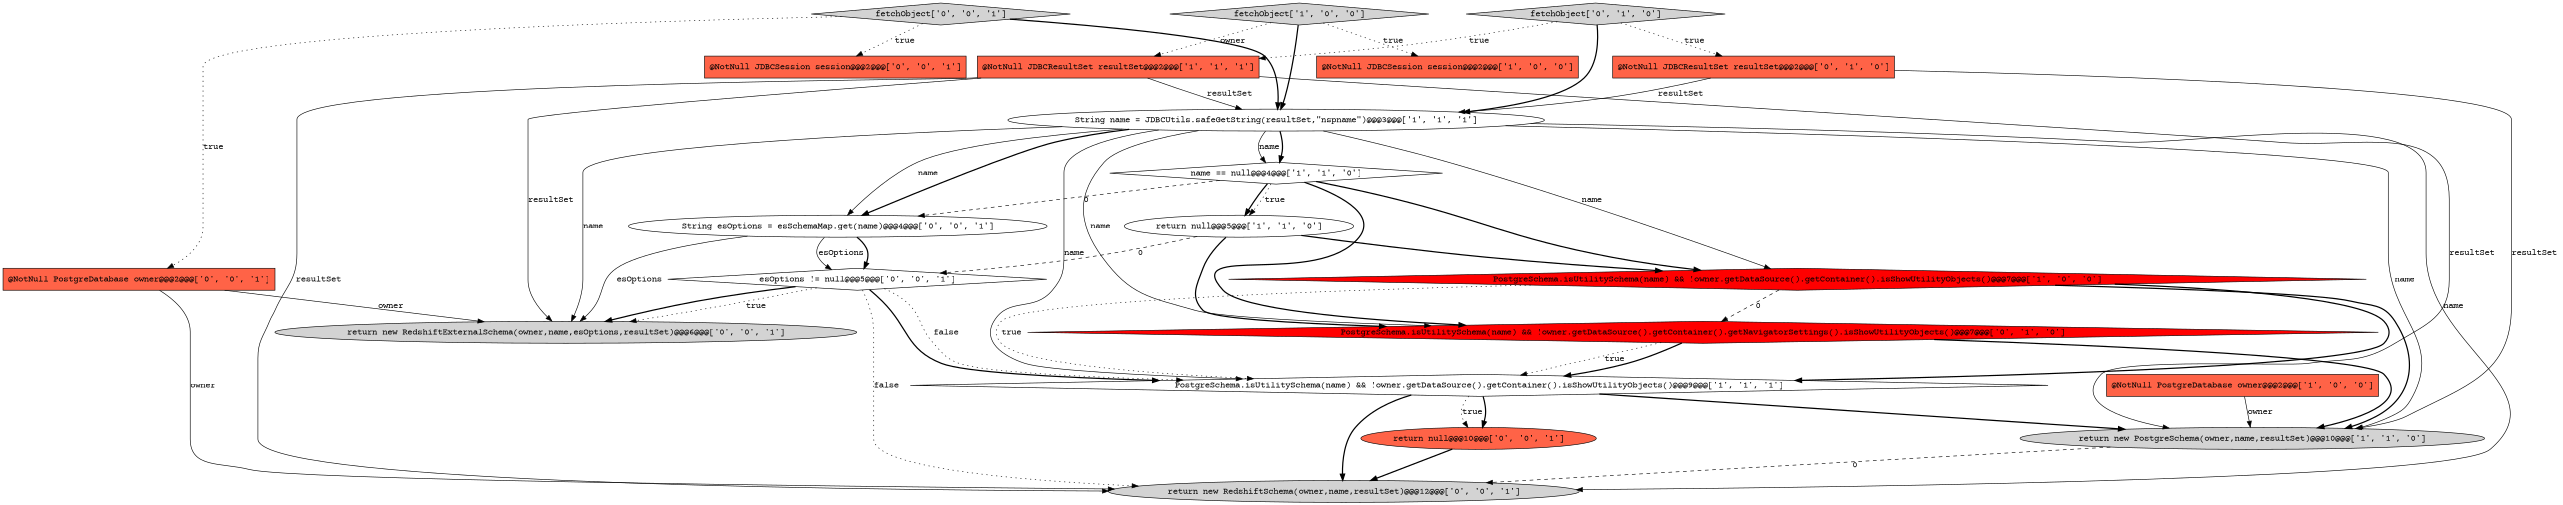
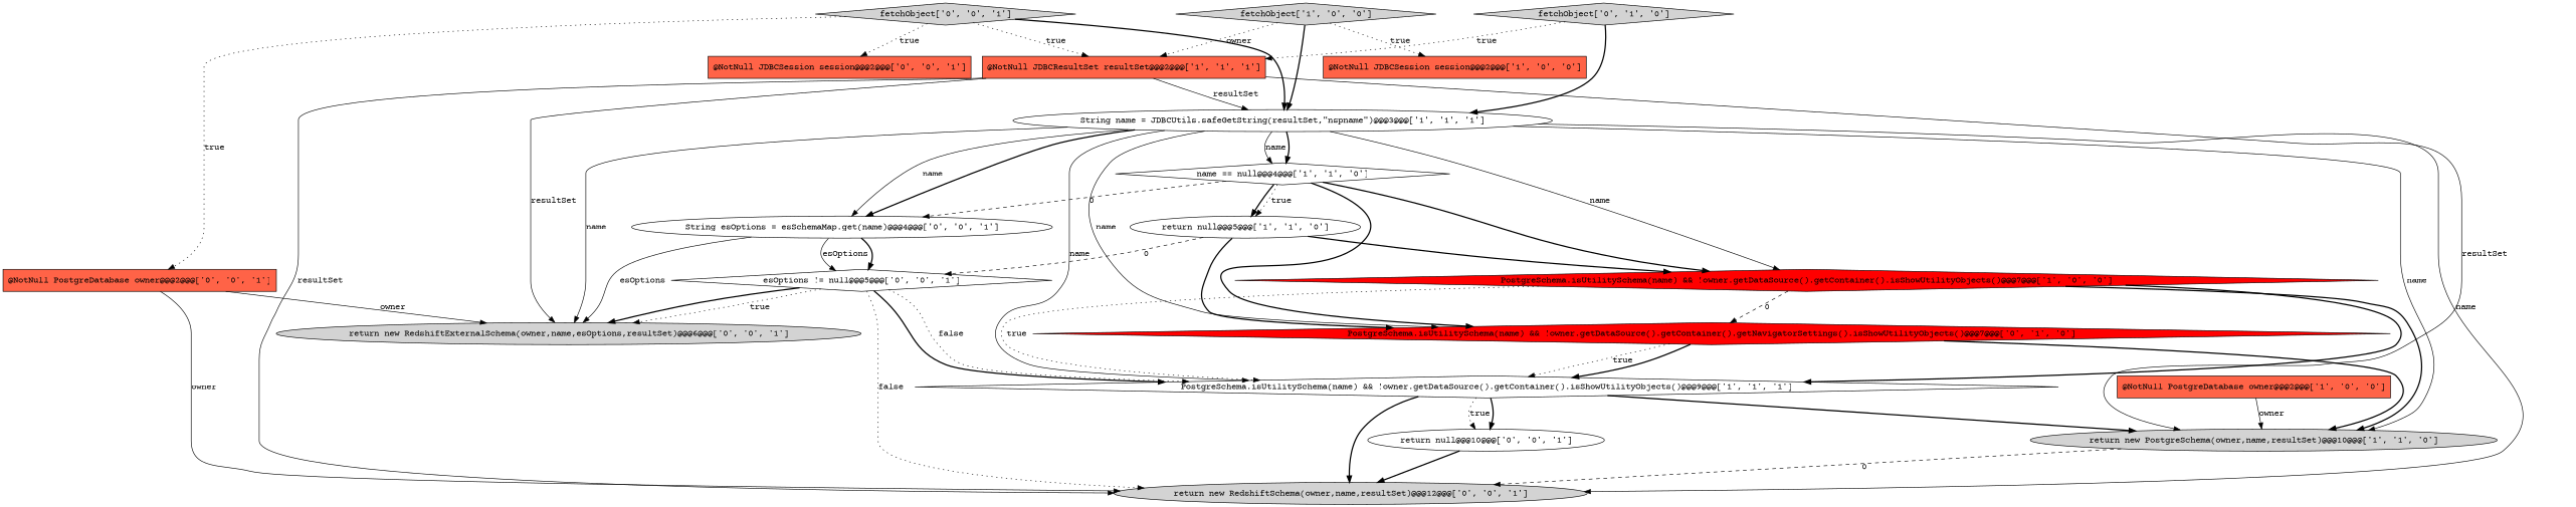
  digraph {
    fontname="Courier Prime"
    node [fillcolor=white fontname="Courier Prime" shape=diamond style=filled]
    edge [fontname="Courier Prime" style=bold]
    n1 [fillcolor=lightgray label="fetchObject['0', '1', '0']"]
-   n2 [fillcolor=tomato label="@NotNull JDBCResultSet resultSet@@@2@@@['0', '1', '0']" shape=box]
    n3 [fillcolor=tomato label="@NotNull JDBCResultSet resultSet@@@2@@@['1', '1', '1']" shape=box]
    n4 [label="String name = JDBCUtils.safeGetString(resultSet,\"nspname\")@@@3@@@['1', '1', '1']" shape=ellipse]
    n5 [fillcolor=lightgray label="return new PostgreSchema(owner,name,resultSet)@@@10@@@['1', '1', '0']" shape=ellipse]
    n6 [fillcolor=lightgray label="return new RedshiftExternalSchema(owner,name,esOptions,resultSet)@@@6@@@['0', '0', '1']" shape=ellipse]
    n7 [fillcolor=lightgray label="return new RedshiftSchema(owner,name,resultSet)@@@12@@@['0', '0', '1']" shape=ellipse]
    n8 [fillcolor=red label="PostgreSchema.isUtilitySchema(name) && !owner.getDataSource().getContainer().getNavigatorSettings().isShowUtilityObjects()@@@7@@@['0', '1', '0']"]
    n9 [label="PostgreSchema.isUtilitySchema(name) && !owner.getDataSource().getContainer().isShowUtilityObjects()@@@9@@@['1', '1', '1']"]
    n10 [fillcolor=red label="PostgreSchema.isUtilitySchema(name) && !owner.getDataSource().getContainer().isShowUtilityObjects()@@@7@@@['1', '0', '0']"]
    n11 [label="name == null@@@4@@@['1', '1', '0']"]
    n12 [label="String esOptions = esSchemaMap.get(name)@@@4@@@['0', '0', '1']" shape=ellipse]
-   n13 [fillcolor=tomato label="return null@@@10@@@['0', '0', '1']" shape=ellipse]
+   n13 [label="return null@@@10@@@['0', '0', '1']" shape=ellipse]
    n14 [fillcolor=tomato label="@NotNull PostgreDatabase owner@@@2@@@['1', '0', '0']" shape=box]
    n15 [fillcolor=lightgray label="fetchObject['1', '0', '0']"]
    n16 [fillcolor=tomato label="@NotNull JDBCSession session@@@2@@@['1', '0', '0']" shape=box]
    n17 [fillcolor=lightgray label="fetchObject['0', '0', '1']"]
    n18 [fillcolor=tomato label="@NotNull JDBCSession session@@@2@@@['0', '0', '1']" shape=box]
    n19 [fillcolor=tomato label="@NotNull PostgreDatabase owner@@@2@@@['0', '0', '1']" shape=box]
    n20 [label="return null@@@5@@@['1', '1', '0']" shape=ellipse]
    n21 [label="esOptions != null@@@5@@@['0', '0', '1']"]
-   n1 -> n2 [label=true style=dotted]
    n1 -> n3 [label=true style=dotted]
    n1 -> n4
-   n2 -> n4 [label=resultSet style=solid]
-   n2 -> n5 [label=resultSet style=solid]
    n3 -> n4 [label=resultSet style=solid]
    n3 -> n5 [label=resultSet style=solid]
    n3 -> n6 [label=resultSet style=solid]
    n3 -> n7 [label=resultSet style=solid]
    n4 -> n5 [label=name style=solid]
    n4 -> n6 [label=name style=solid]
    n4 -> n7 [label=name style=solid]
    n4 -> n8 [label=name style=solid]
    n4 -> n9 [label=name style=solid]
    n4 -> n10 [label=name style=solid]
    n4 -> n11
    n4 -> n11 [label=name style=solid]
    n4 -> n12
    n4 -> n12 [label=name style=solid]
    n5 -> n7 [label=0 style=dashed]
    n8 -> n5
    n8 -> n9 [label=true style=dotted]
    n8 -> n9
    n9 -> n5
    n9 -> n7
    n9 -> n13
    n9 -> n13 [label=true style=dotted]
    n10 -> n5
    n10 -> n8 [label=0 style=dashed]
    n10 -> n9
    n10 -> n9 [label=true style=dotted]
    n11 -> n8
    n11 -> n10
    n11 -> n12 [label=0 style=dashed]
    n11 -> n20
    n11 -> n20 [label=true style=dotted]
    n12 -> n6 [label=esOptions style=solid]
    n12 -> n21
    n12 -> n21 [label=esOptions style=solid]
    n13 -> n7
    n14 -> n5 [label=owner style=solid]
    n15 -> n3 [label=owner style=dotted]
    n15 -> n4
    n15 -> n16 [label=true style=dotted]
+   n17 -> n3 [label=true style=dotted]
    n17 -> n4
    n17 -> n18 [label=true style=dotted]
    n17 -> n19 [label=true style=dotted]
    n19 -> n6 [label=owner style=solid]
    n19 -> n7 [label=owner style=solid]
    n20 -> n8
    n20 -> n10
    n20 -> n21 [label=0 style=dashed]
    n21 -> n6 [label=true style=dotted]
    n21 -> n6
    n21 -> n7 [label=false style=dotted]
    n21 -> n9 [label=false style=dotted]
    n21 -> n9
  }
